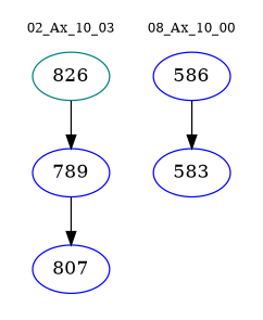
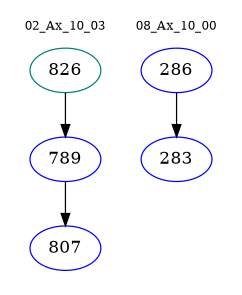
  digraph {
    node [color=blue]
    edge [color=black]
    n1 [color=teal label=826]
    n2 [label=789]
    n3 [label=807]
-   n4 [label=586]
-   n5 [label=583]
+   n4 [label=286]
+   n5 [label=283]
    subgraph cluster_1 {
      color=white
      fontsize=10
      label="02_Ax_10_03"
      n1
      n2
      n3
    }
    subgraph cluster_2 {
      color=white
      fontsize=10
      label="08_Ax_10_00"
      n4
      n5
    }
    n1 -> n2
    n2 -> n3
    n4 -> n5
  }
